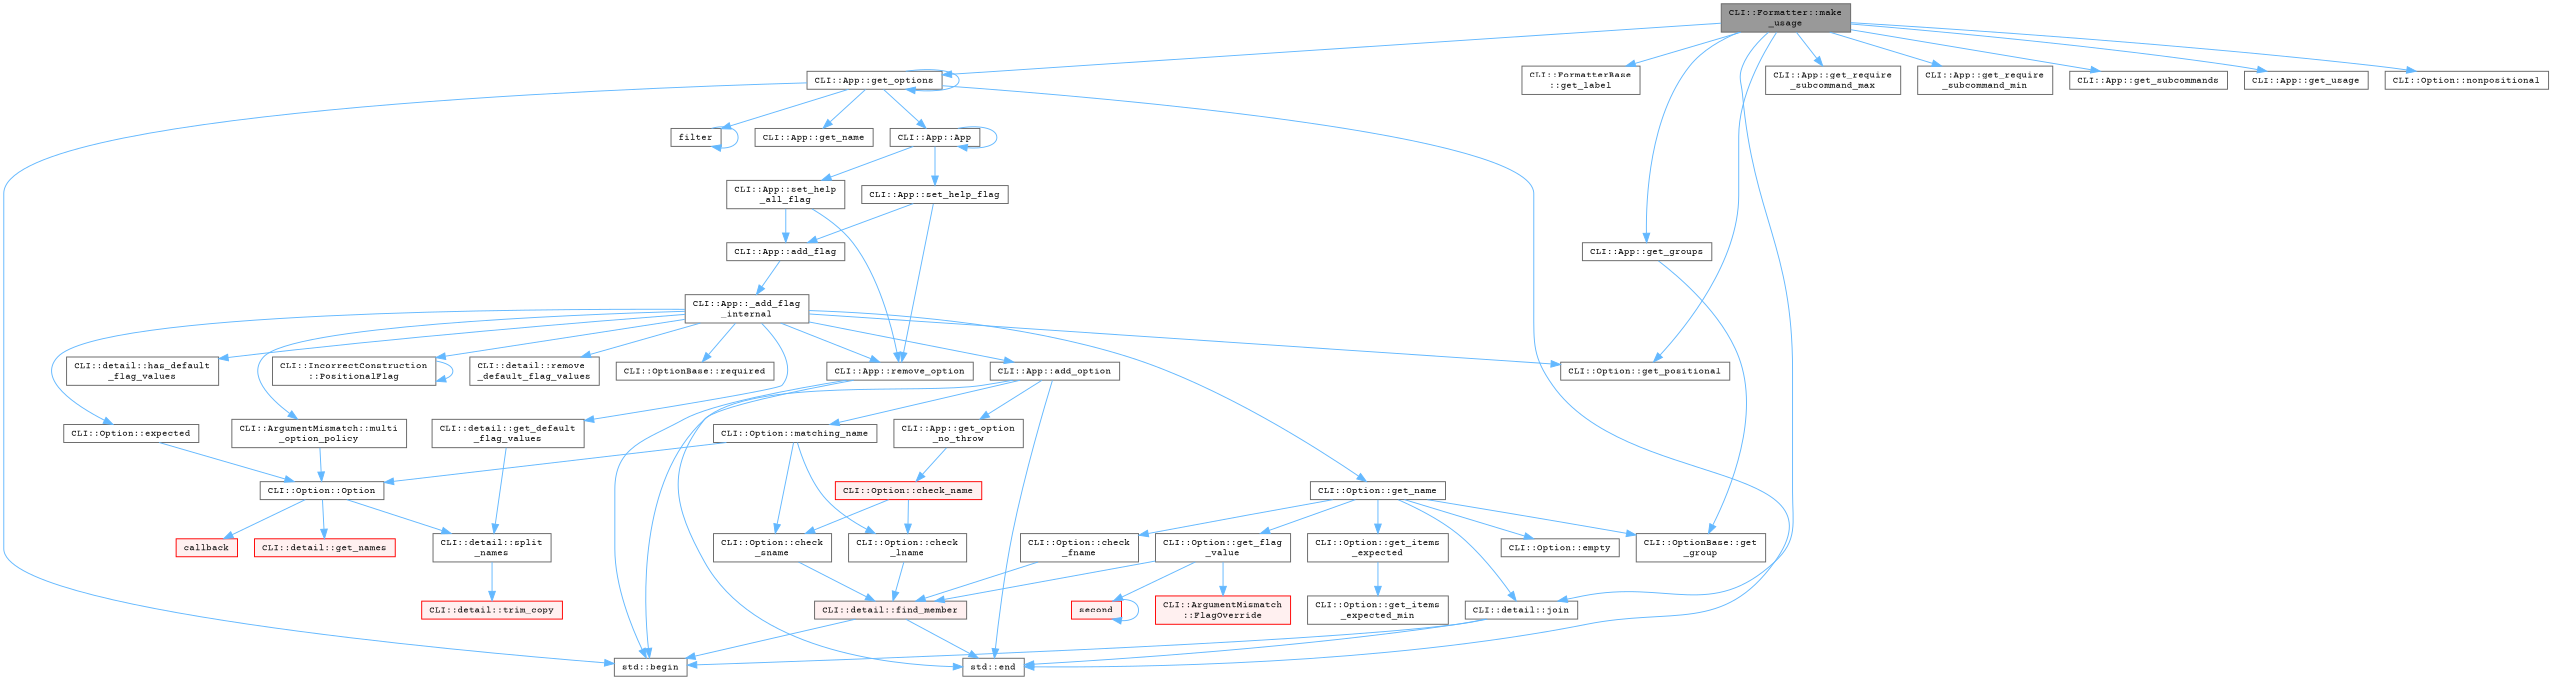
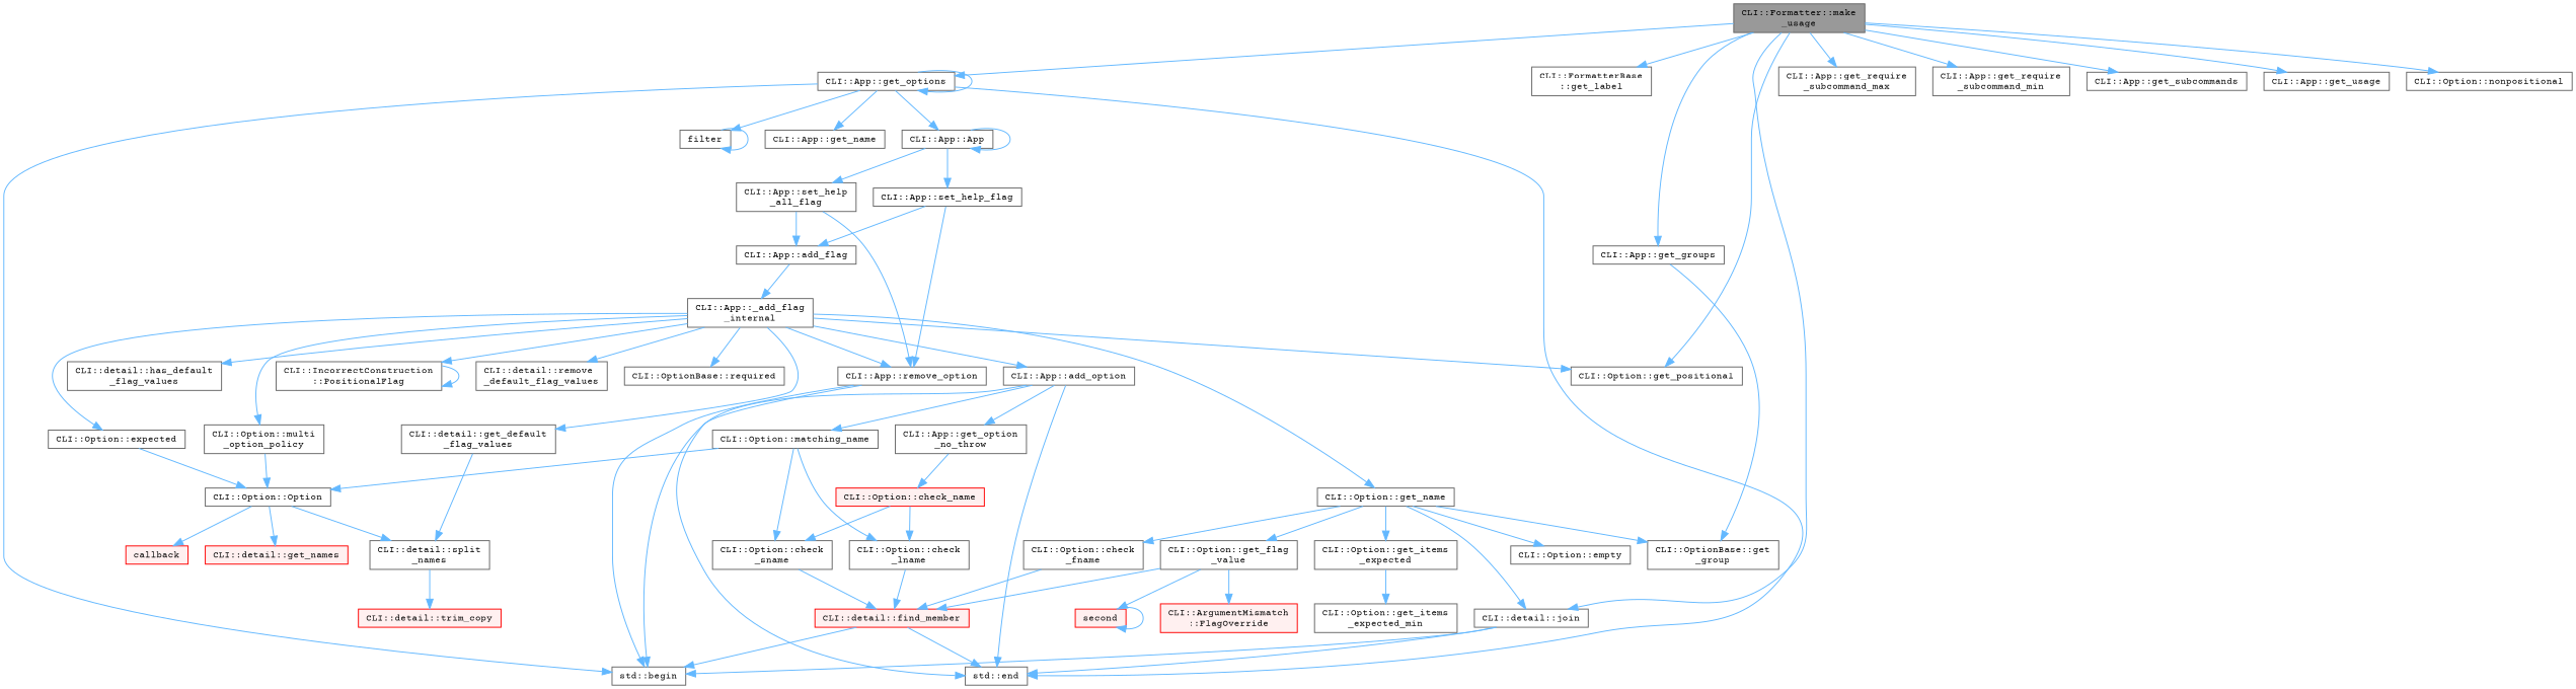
  digraph {
    fontname="Courier Prime"
    rankdir=TB
    node [color=grey40 fillcolor=white fontname="Courier Prime" fontsize=10 shape=box style=filled]
    edge [color=steelblue1 fontname="Courier Prime" fontsize=10 labelfontname=Helvetica labelfontsize=10 style=solid]
    n1 [color=gray40 fillcolor=grey60 fontcolor=black height=0.2 label="CLI::Formatter::make\l_usage" width=0.4]
    n2 [height=0.2 label="CLI::App::get_groups" width=0.4]
    n3 [height=0.2 label="CLI::FormatterBase\l::get_label" width=0.4]
    n4 [height=0.2 label="CLI::App::get_options" width=0.4]
    n5 [height=0.2 label="CLI::detail::join" width=0.4]
    n6 [height=0.2 label="CLI::Option::get_positional" width=0.4]
    n7 [height=0.2 label="CLI::App::get_require\l_subcommand_max" width=0.4]
    n8 [height=0.2 label="CLI::App::get_require\l_subcommand_min" width=0.4]
    n9 [height=0.2 label="CLI::App::get_subcommands" width=0.4]
    n10 [height=0.2 label="CLI::App::get_usage" width=0.4]
    n11 [height=0.2 label="CLI::Option::nonpositional" width=0.4]
    n12 [height=0.2 label="CLI::OptionBase::get\l_group" width=0.4]
    n13 [height=0.2 label="CLI::App::App" width=0.4]
    n14 [height=0.2 label="std::begin" width=0.4]
    n15 [height=0.2 label="std::end" width=0.4]
    n16 [height=0.2 label=filter width=0.4]
    n17 [height=0.2 label="CLI::App::get_name" width=0.4]
    n18 [height=0.2 label="CLI::App::set_help\l_all_flag" width=0.4]
    n19 [height=0.2 label="CLI::App::set_help_flag" width=0.4]
    n20 [height=0.2 label="CLI::App::add_flag" width=0.4]
    n21 [height=0.2 label="CLI::App::remove_option" width=0.4]
    n22 [height=0.2 label="CLI::App::_add_flag\l_internal" width=0.4]
    n23 [height=0.2 label="CLI::App::add_option" width=0.4]
    n24 [height=0.2 label="CLI::Option::expected" width=0.4]
    n25 [height=0.2 label="CLI::detail::get_default\l_flag_values" width=0.4]
    n26 [height=0.2 label="CLI::Option::get_name" width=0.4]
    n27 [height=0.2 label="CLI::detail::has_default\l_flag_values" width=0.4]
-   n28 [height=0.2 label="CLI::ArgumentMismatch::multi\l_option_policy" width=0.4]
+   n28 [height=0.2 label="CLI::Option::multi\l_option_policy" width=0.4]
    n29 [height=0.2 label="CLI::IncorrectConstruction\l::PositionalFlag" width=0.4]
    n30 [height=0.2 label="CLI::detail::remove\l_default_flag_values" width=0.4]
    n31 [height=0.2 label="CLI::OptionBase::required" width=0.4]
    n32 [height=0.2 label="CLI::App::get_option\l_no_throw" width=0.4]
    n33 [height=0.2 label="CLI::Option::matching_name" width=0.4]
    n34 [height=0.2 label="CLI::Option::Option" width=0.4]
    n35 [height=0.2 label="CLI::detail::split\l_names" width=0.4]
    n36 [height=0.2 label="CLI::Option::check\l_fname" width=0.4]
    n37 [height=0.2 label="CLI::Option::empty" width=0.4]
    n38 [height=0.2 label="CLI::Option::get_flag\l_value" width=0.4]
    n39 [height=0.2 label="CLI::Option::get_items\l_expected" width=0.4]
    n40 [color=red fillcolor="#FFF0F0" height=0.2 label="CLI::Option::check_name" width=0.4]
    n41 [height=0.2 label="CLI::Option::check\l_lname" width=0.4]
    n42 [height=0.2 label="CLI::Option::check\l_sname" width=0.4]
-   n43 [fillcolor="#FFF0F0" height=0.2 label="CLI::detail::find_member" width=0.4]
+   n43 [color=red fillcolor="#FFF0F0" height=0.2 label="CLI::detail::find_member" width=0.4]
    n44 [color=red fillcolor="#FFF0F0" height=0.2 label=callback width=0.4]
    n45 [color=red fillcolor="#FFF0F0" height=0.2 label="CLI::detail::get_names" width=0.4]
    n46 [color=red fillcolor="#FFF0F0" height=0.2 label="CLI::detail::trim_copy" width=0.4]
    n47 [color=red fillcolor="#FFF0F0" height=0.2 label="CLI::ArgumentMismatch\l::FlagOverride" width=0.4]
    n48 [color=red fillcolor="#FFF0F0" height=0.2 label=second width=0.4]
    n49 [height=0.2 label="CLI::Option::get_items\l_expected_min" width=0.4]
    n1 -> n2
    n1 -> n3
    n1 -> n4
    n1 -> n5
    n1 -> n6
    n1 -> n7
    n1 -> n8
    n1 -> n9
    n1 -> n10
    n1 -> n11
    n2 -> n12
    n4 -> n4
    n4 -> n13
    n4 -> n14
    n4 -> n15
    n4 -> n16
    n4 -> n17
    n5 -> n14
    n5 -> n15
    n13 -> n13
    n13 -> n18
    n13 -> n19
    n16 -> n16
    n18 -> n20
    n18 -> n21
    n19 -> n20
    n19 -> n21
    n20 -> n22
    n21 -> n14
    n21 -> n15
    n22 -> n6
    n22 -> n21
    n22 -> n23
    n22 -> n24
    n22 -> n25
    n22 -> n26
    n22 -> n27
    n22 -> n28
    n22 -> n29
    n22 -> n30
    n22 -> n31
    n23 -> n14
    n23 -> n15
    n23 -> n32
    n23 -> n33
    n24 -> n34
    n25 -> n35
    n26 -> n5
    n26 -> n12
    n26 -> n36
    n26 -> n37
    n26 -> n38
    n26 -> n39
    n28 -> n34
    n29 -> n29
    n32 -> n40
    n33 -> n34
    n33 -> n41
    n33 -> n42
    n34 -> n35
    n34 -> n44
    n34 -> n45
    n35 -> n46
    n36 -> n43
    n38 -> n43
    n38 -> n47
    n38 -> n48
    n39 -> n49
    n40 -> n41
    n40 -> n42
    n41 -> n43
    n42 -> n43
    n43 -> n14
    n43 -> n15
    n48 -> n48
  }
